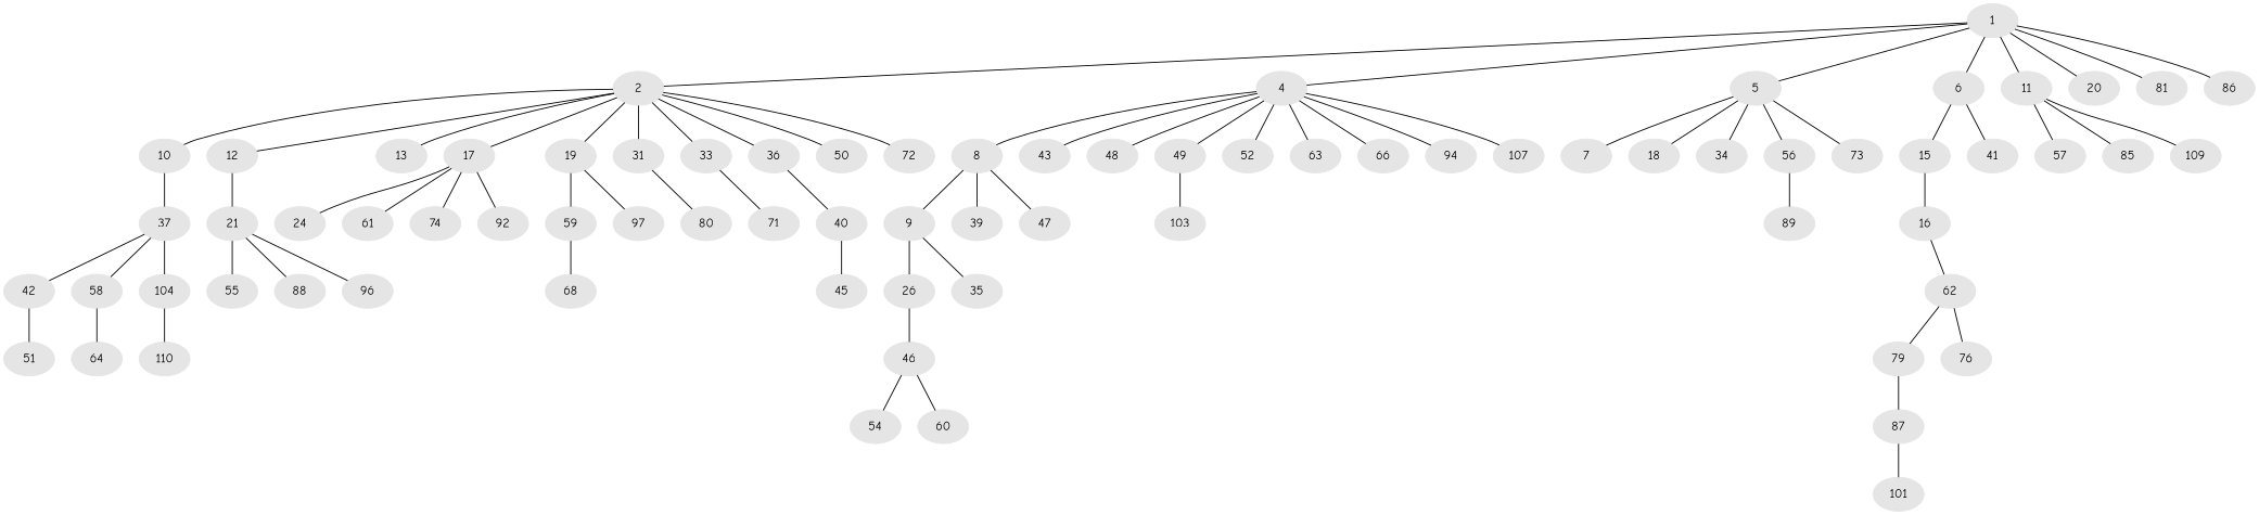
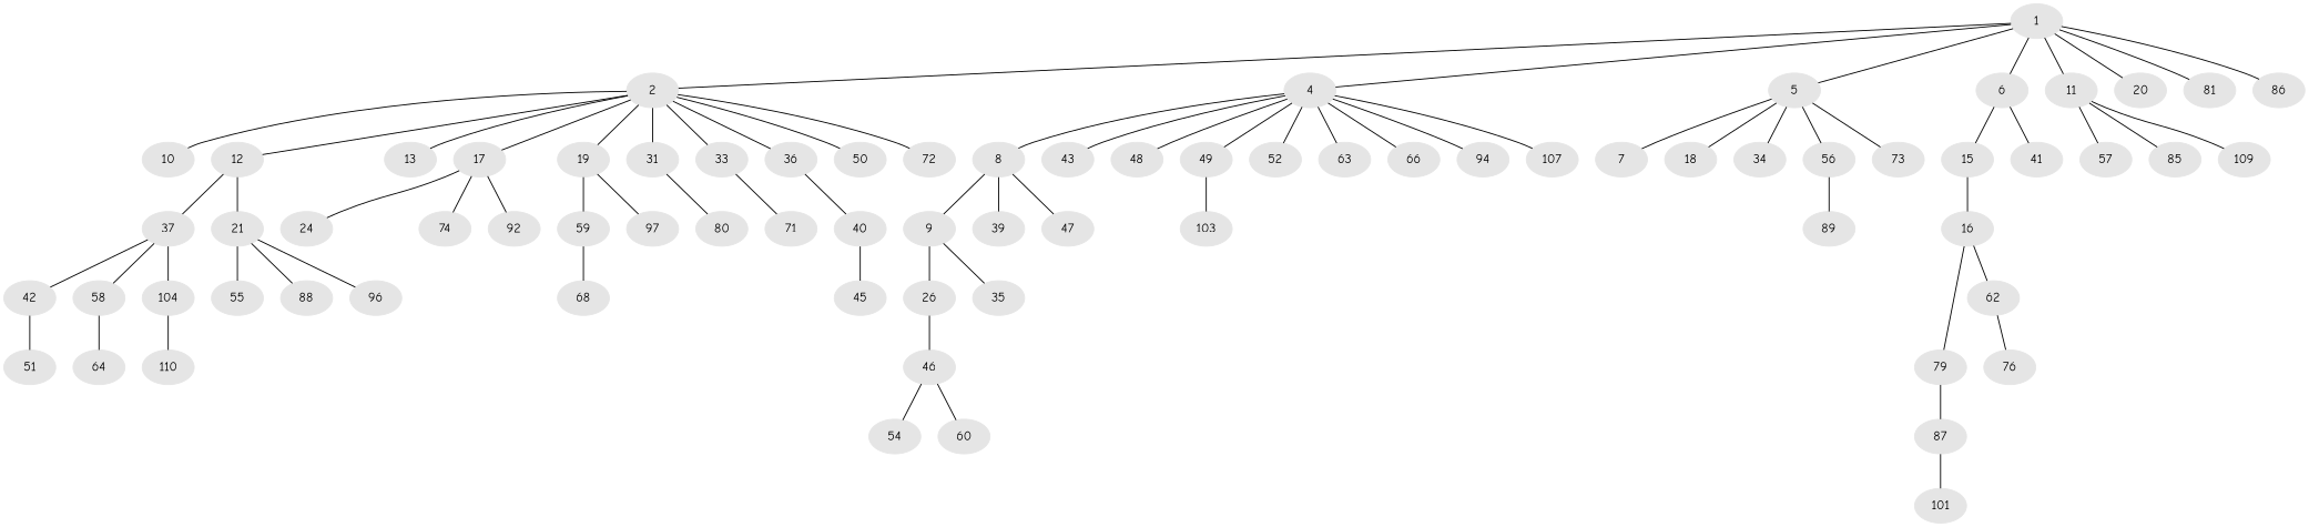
  graph {
    fontname="Comic Neue"
    node [color=gray90 fontname="Comic Neue" style=filled]
    edge [fontname="Comic Neue"]
    1 [super="+69"]
    2 [super="+3"]
    4 [super="+28"]
    5 [super="+23"]
    6 [super="+44"]
    11 [super="+30"]
    20 [super="+82"]
    81 [super="+105"]
    86
    10
    12
    13 [super="+75"]
    17 [super="+29"]
    19 [super="+84"]
    31
    33
    36
    50
    72
    8 [super="+25"]
    43
    48
    49 [super="+67"]
    52
    63
    66
    94
    107
    7 [super="+32"]
    18
    34
    56
    73
    15
    41
    57 [super="+70"]
    85
    109
    37 [super="+91"]
    21 [super="+83"]
    24
-   61 [super="+78"]
    74 [super="+95"]
    92
    59 [super="+77"]
    97
    80 [super="+106"]
    71 [super="+90"]
    40 [super="+102"]
    9 [super="+14"]
    39 [super="+108"]
    47
    103
    89 [super="+93"]
    16 [super="+22"]
    26
    35 [super="+38"]
    46 [super="+53"]
    42
    58
    104
    55
    88
    96
    62
    79
    76
    87 [super="+99"]
    68
    54
    60 [super="+65"]
    45 [super="+98"]
    51
    64
    110
    101
    1 -- 2
    1 -- 4
    1 -- 5
    1 -- 6
    1 -- 11
    1 -- 20
    1 -- 81
    1 -- 86
    2 -- 10
    2 -- 12
    2 -- 13
    2 -- 17
    2 -- 19
    2 -- 31
    2 -- 33
    2 -- 36
    2 -- 50
    2 -- 72
    4 -- 8
    4 -- 43
    4 -- 48
    4 -- 49
    4 -- 52
    4 -- 63
    4 -- 66
    4 -- 94
    4 -- 107
    5 -- 7
    5 -- 18
    5 -- 34
    5 -- 56
    5 -- 73
    6 -- 15
    6 -- 41
    11 -- 57
    11 -- 85
    11 -- 109
-   10 -- 37
+   12 -- 37
    12 -- 21
    17 -- 24
-   17 -- 61
    17 -- 74
    17 -- 92
    19 -- 59
    19 -- 97
    31 -- 80
    33 -- 71
    36 -- 40
    8 -- 9
    8 -- 39
    8 -- 47
    49 -- 103
    56 -- 89
    15 -- 16
    37 -- 42
    37 -- 58
    37 -- 104
    21 -- 55
    21 -- 88
    21 -- 96
    59 -- 68
    40 -- 45
    9 -- 26
    9 -- 35
    16 -- 62
-   62 -- 79
+   16 -- 79
    26 -- 46
    46 -- 54
    46 -- 60
    42 -- 51
    58 -- 64
    104 -- 110
    62 -- 76
    79 -- 87
    87 -- 101
  }
